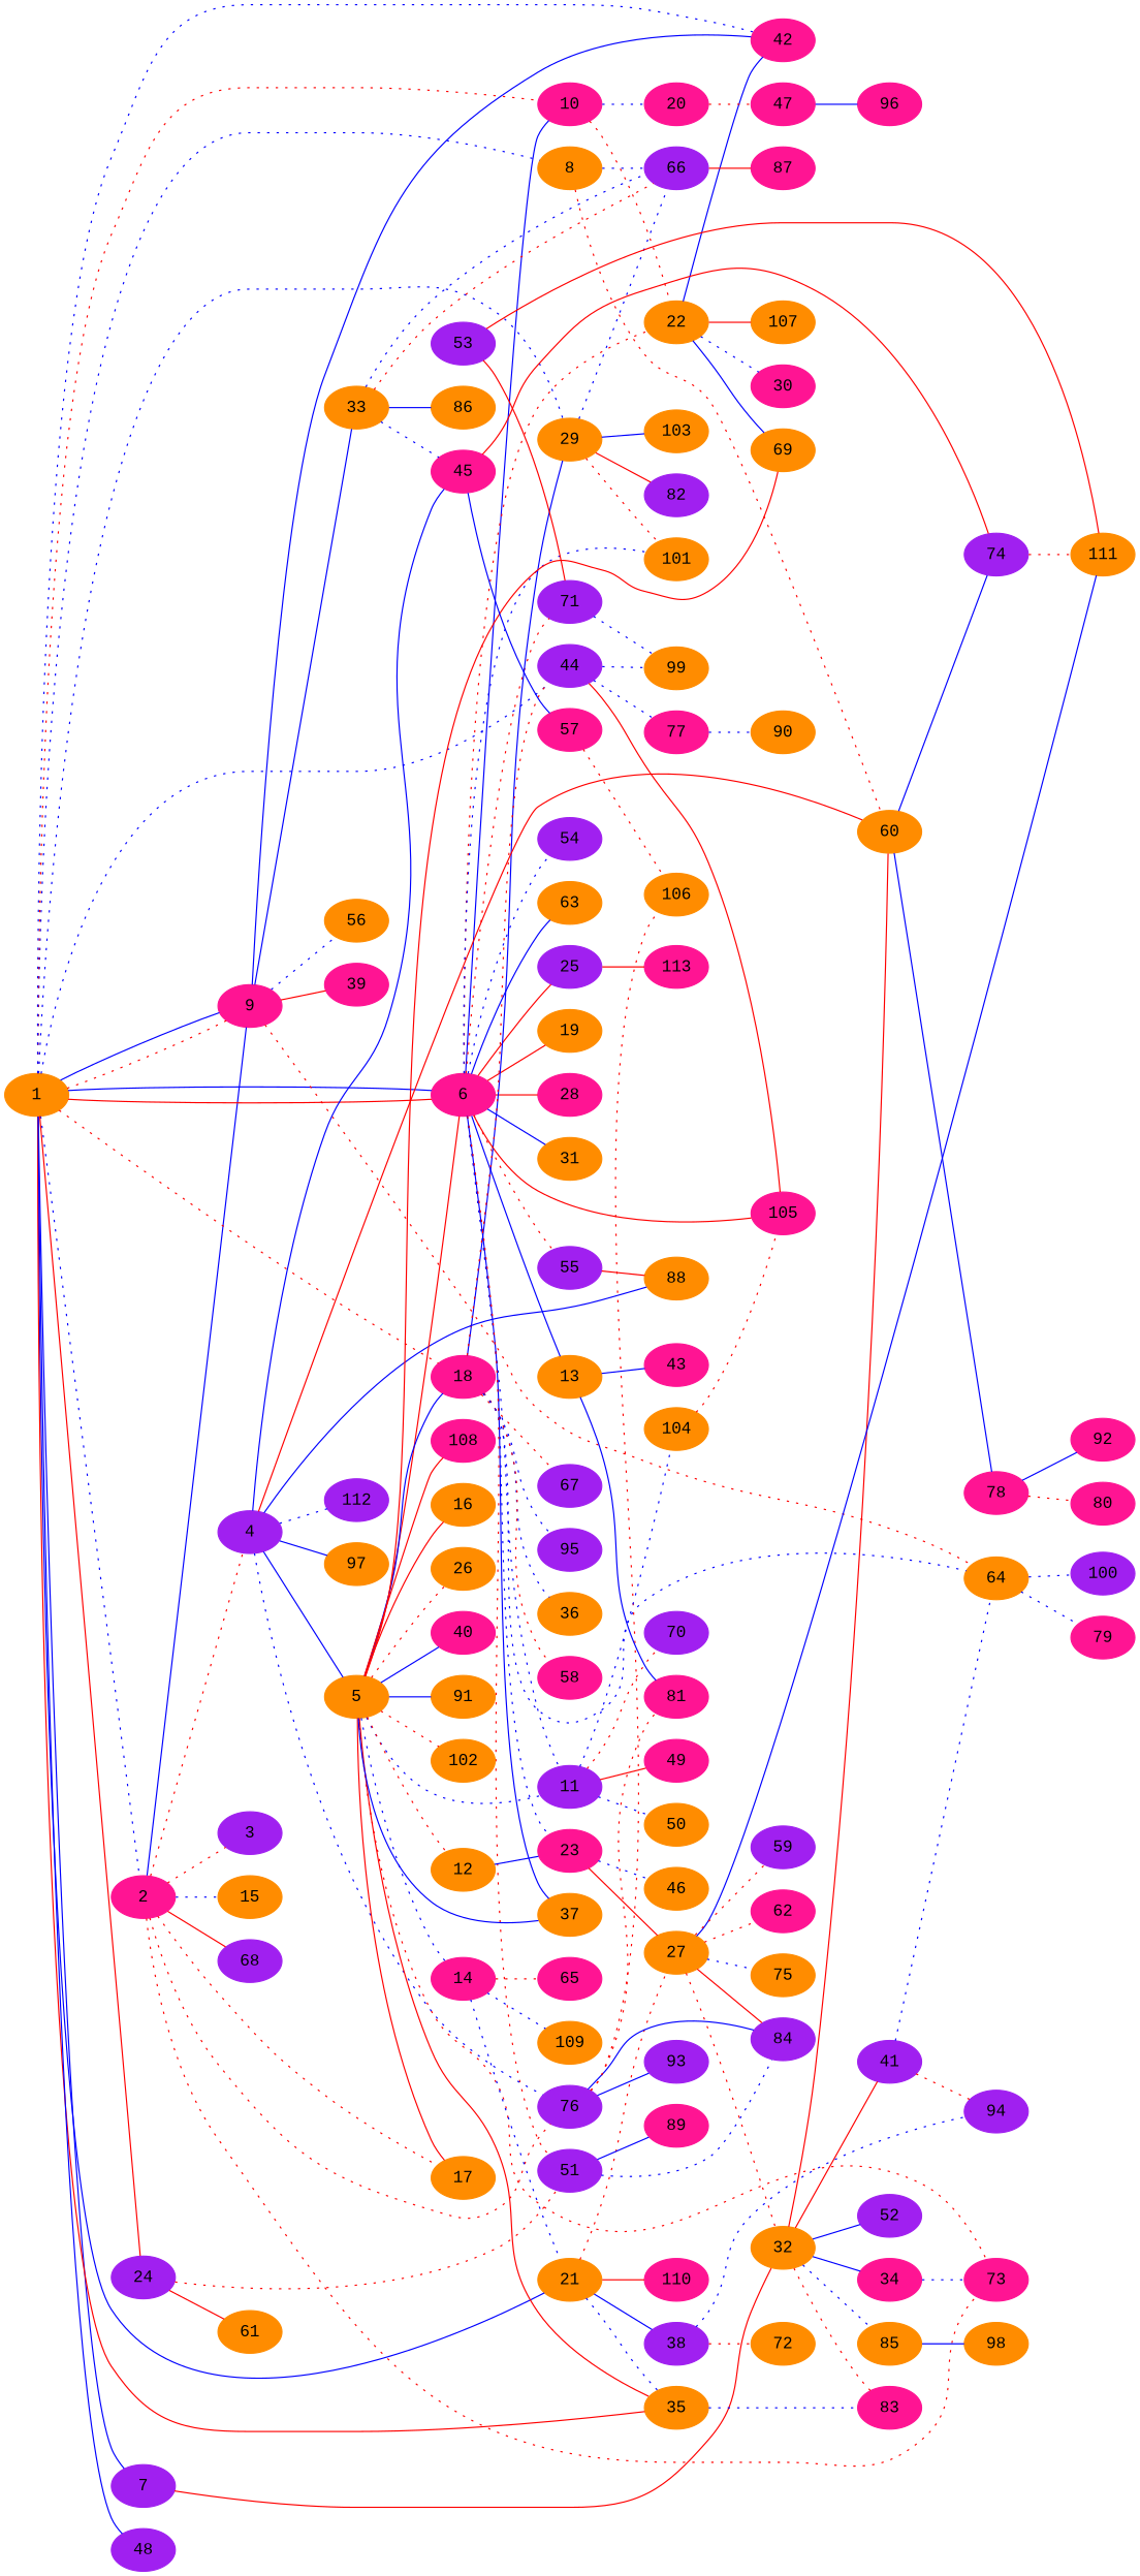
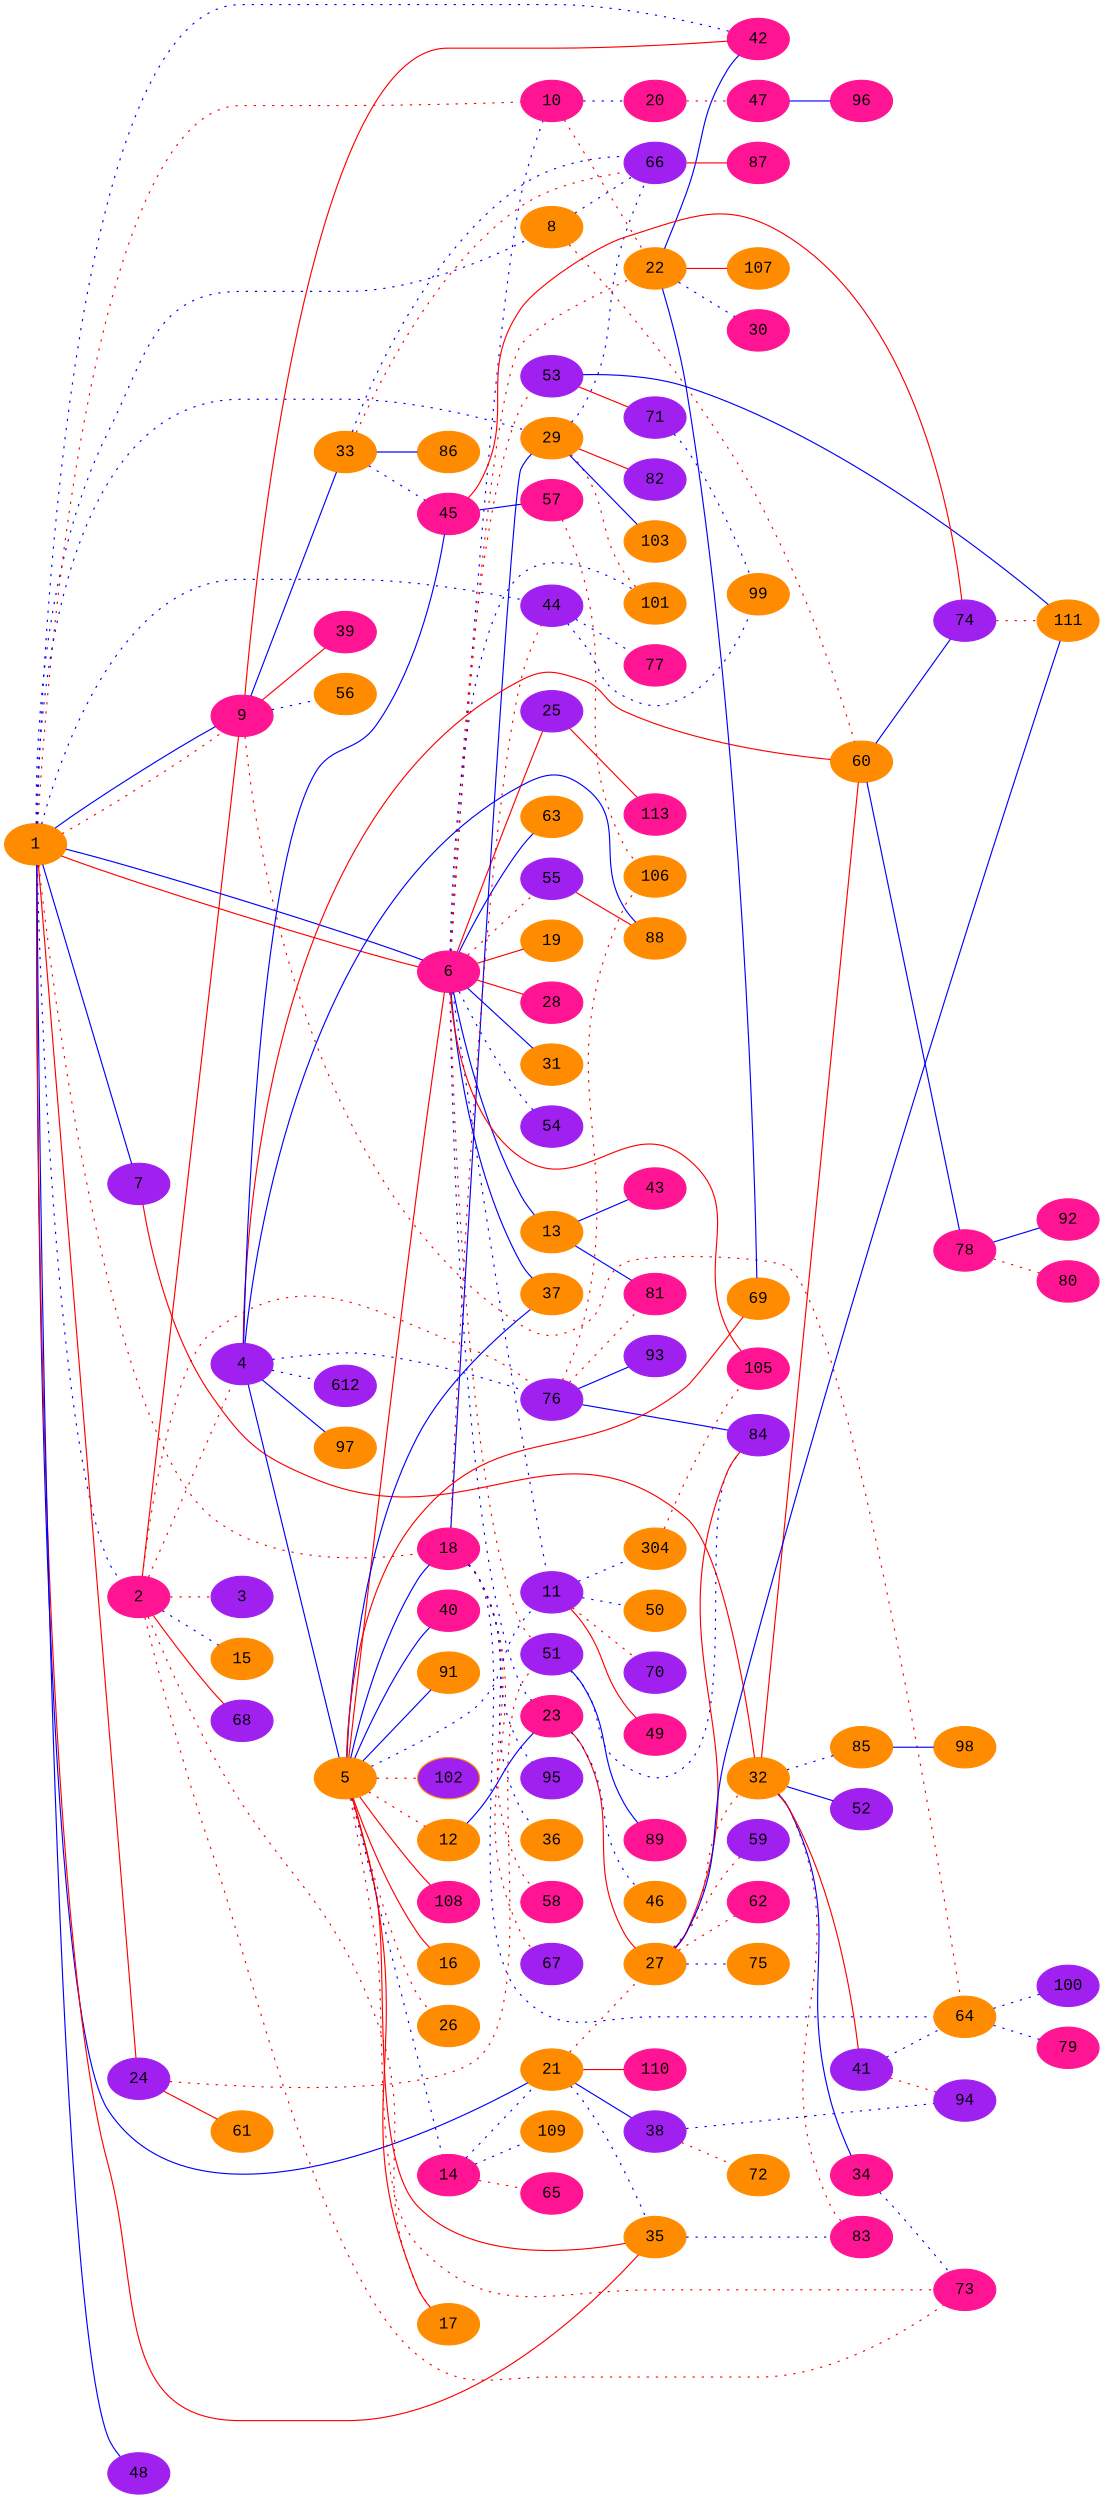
  graph {
    fontname="Liberation Mono"
    rankdir=LR
    node [color=darkorange fontname="Liberation Mono" style=filled]
    edge [color=blue fontname="Liberation Mono" style=dotted]
    2 [color=deeppink]
    1
    6 [color=deeppink]
    7 [color=purple]
    8
    9 [color=deeppink]
    10 [color=deeppink]
    18 [color=deeppink]
    21
    24 [color=purple]
    29
    35
    42 [color=deeppink]
    44 [color=purple]
    48 [color=purple]
    3 [color=purple]
    4 [color=purple]
    15
    17
    68 [color=purple]
    73 [color=deeppink]
    76 [color=purple]
    11 [color=purple]
    37
    13
    19
    22
    23 [color=deeppink]
    25 [color=purple]
    28 [color=deeppink]
    31
    51 [color=purple]
    53 [color=purple]
    54 [color=purple]
    55 [color=purple]
    63
    101
    105 [color=deeppink]
    32
    60
    66 [color=purple]
    33
    39 [color=deeppink]
    56
    64
    20 [color=deeppink]
    36
    58 [color=deeppink]
    67 [color=purple]
    95 [color=purple]
    27
    38 [color=purple]
    110 [color=deeppink]
    61
    82 [color=purple]
    103
    83 [color=deeppink]
    77 [color=deeppink]
    99
    5
    45 [color=deeppink]
    88
    97
-   112 [color=purple]
+   112 [color=purple label=612]
    81 [color=deeppink]
    84 [color=purple]
    106
    93 [color=purple]
    12
    14 [color=deeppink]
    16
    26
    40 [color=deeppink]
    69
    91
-   102
+   102 [fillcolor=purple]
    108 [color=deeppink]
    57 [color=deeppink]
    74 [color=purple]
    78 [color=deeppink]
    49 [color=deeppink]
    50
    70 [color=purple]
-   104
+   104 [label=304]
    65 [color=deeppink]
    109
    43 [color=deeppink]
    30 [color=deeppink]
    107
    46
    113 [color=deeppink]
    89 [color=deeppink]
    111
    71 [color=purple]
    34 [color=deeppink]
    41 [color=purple]
    52 [color=purple]
    85
    87 [color=deeppink]
    86
    79 [color=deeppink]
    100 [color=purple]
    47 [color=deeppink]
    96 [color=deeppink]
    59 [color=purple]
    62 [color=deeppink]
    75
    72
    94 [color=purple]
    98
-   90
    80 [color=deeppink]
    92 [color=deeppink]
-   2 -- 9 [style=solid]
+   2 -- 9 [color=red style=solid]
    2 -- 3 [color=red]
    2 -- 4 [color=red]
    2 -- 15
    2 -- 17 [color=red]
    2 -- 68 [color=red style=solid]
    2 -- 73 [color=red]
    2 -- 76 [color=red]
    1 -- 2
    1 -- 6 [color=red style=solid]
    1 -- 6 [style=solid]
    1 -- 7 [style=solid]
    1 -- 8
    1 -- 9 [color=red]
    1 -- 9 [style=solid]
    1 -- 10 [color=red]
    1 -- 18 [color=red]
    1 -- 21 [style=solid]
    1 -- 24 [color=red style=solid]
    1 -- 29
    1 -- 35 [color=red style=solid]
    1 -- 42
    1 -- 44
    1 -- 48 [style=solid]
-   6 -- 10 [style=solid]
+   6 -- 10
    6 -- 11
    6 -- 37 [style=solid]
    6 -- 13 [style=solid]
    6 -- 19 [color=red style=solid]
    6 -- 22 [color=red]
    6 -- 23
    6 -- 25 [color=red style=solid]
    6 -- 28 [color=red style=solid]
    6 -- 31 [style=solid]
    6 -- 51 [color=red]
-   6 -- 71 [color=red]
+   6 -- 53 [color=red]
    6 -- 54
    6 -- 55 [color=red]
    6 -- 63 [style=solid]
    6 -- 101
    6 -- 105 [color=red style=solid]
    7 -- 32 [color=red style=solid]
    8 -- 60 [color=red]
    8 -- 66
-   9 -- 42 [style=solid]
+   9 -- 42 [color=red style=solid]
    9 -- 33 [style=solid]
    9 -- 39 [color=red style=solid]
    9 -- 56
    9 -- 64 [color=red]
    10 -- 22 [color=red]
    10 -- 20
    18 -- 29 [style=solid]
    18 -- 44 [color=red]
    18 -- 64
    18 -- 36
    18 -- 58 [color=red]
    18 -- 67 [color=red]
    18 -- 95
    21 -- 35
    21 -- 27 [color=red]
    21 -- 38 [style=solid]
    21 -- 110 [color=red style=solid]
    24 -- 51 [color=red]
    24 -- 61 [color=red style=solid]
    29 -- 101 [color=red]
    29 -- 66
    29 -- 82 [color=red style=solid]
    29 -- 103 [style=solid]
    35 -- 83
-   44 -- 105 [color=red style=solid]
    44 -- 77
    44 -- 99
    4 -- 76
    4 -- 60 [color=red style=solid]
    4 -- 5 [style=solid]
    4 -- 45 [style=solid]
    4 -- 88 [style=solid]
    4 -- 97 [style=solid]
    4 -- 112
    76 -- 81 [color=red]
    76 -- 84 [style=solid]
    76 -- 106 [color=red]
    76 -- 93 [style=solid]
    11 -- 49 [color=red style=solid]
    11 -- 50
    11 -- 70 [color=red]
    11 -- 104
    13 -- 81 [style=solid]
    13 -- 43 [style=solid]
    22 -- 42 [style=solid]
    22 -- 69 [style=solid]
    22 -- 30
    22 -- 107 [color=red style=solid]
    23 -- 27 [color=red style=solid]
    23 -- 46
    25 -- 113 [color=red style=solid]
    51 -- 84
    51 -- 89 [style=solid]
-   53 -- 111 [color=red style=solid]
+   53 -- 111 [style=solid]
    53 -- 71 [color=red style=solid]
    55 -- 88 [color=red style=solid]
    32 -- 60 [color=red style=solid]
    32 -- 83 [color=red]
    32 -- 34 [style=solid]
    32 -- 41 [color=red style=solid]
    32 -- 52 [style=solid]
    32 -- 85
    60 -- 74 [style=solid]
    60 -- 78 [style=solid]
    66 -- 87 [color=red style=solid]
    33 -- 66 [color=red]
    33 -- 66
    33 -- 45
    33 -- 86 [style=solid]
    64 -- 79
    64 -- 100
    20 -- 47 [color=red]
    27 -- 32 [color=red]
    27 -- 84 [color=red style=solid]
    27 -- 111 [style=solid]
    27 -- 59 [color=red]
    27 -- 62 [color=red]
    27 -- 75
    38 -- 72 [color=red]
    38 -- 94
-   77 -- 90
    5 -- 6 [color=red style=solid]
    5 -- 18 [style=solid]
    5 -- 35 [color=red style=solid]
    5 -- 17 [color=red style=solid]
    5 -- 73 [color=red]
    5 -- 11
    5 -- 37 [style=solid]
    5 -- 12 [color=red]
    5 -- 14
    5 -- 16 [color=red style=solid]
    5 -- 26 [color=red]
    5 -- 40 [style=solid]
    5 -- 69 [color=red style=solid]
    5 -- 91 [style=solid]
    5 -- 102 [color=red]
    5 -- 108 [color=red style=solid]
    45 -- 57 [style=solid]
    45 -- 74 [color=red style=solid]
    12 -- 23 [style=solid]
    14 -- 21
    14 -- 65 [color=red]
    14 -- 109
    57 -- 106 [color=red]
    74 -- 111 [color=red]
    78 -- 80 [color=red]
    78 -- 92 [style=solid]
    104 -- 105 [color=red]
    71 -- 99
    34 -- 73
    41 -- 64
    41 -- 94 [color=red]
    85 -- 98 [style=solid]
    47 -- 96 [style=solid]
  }
